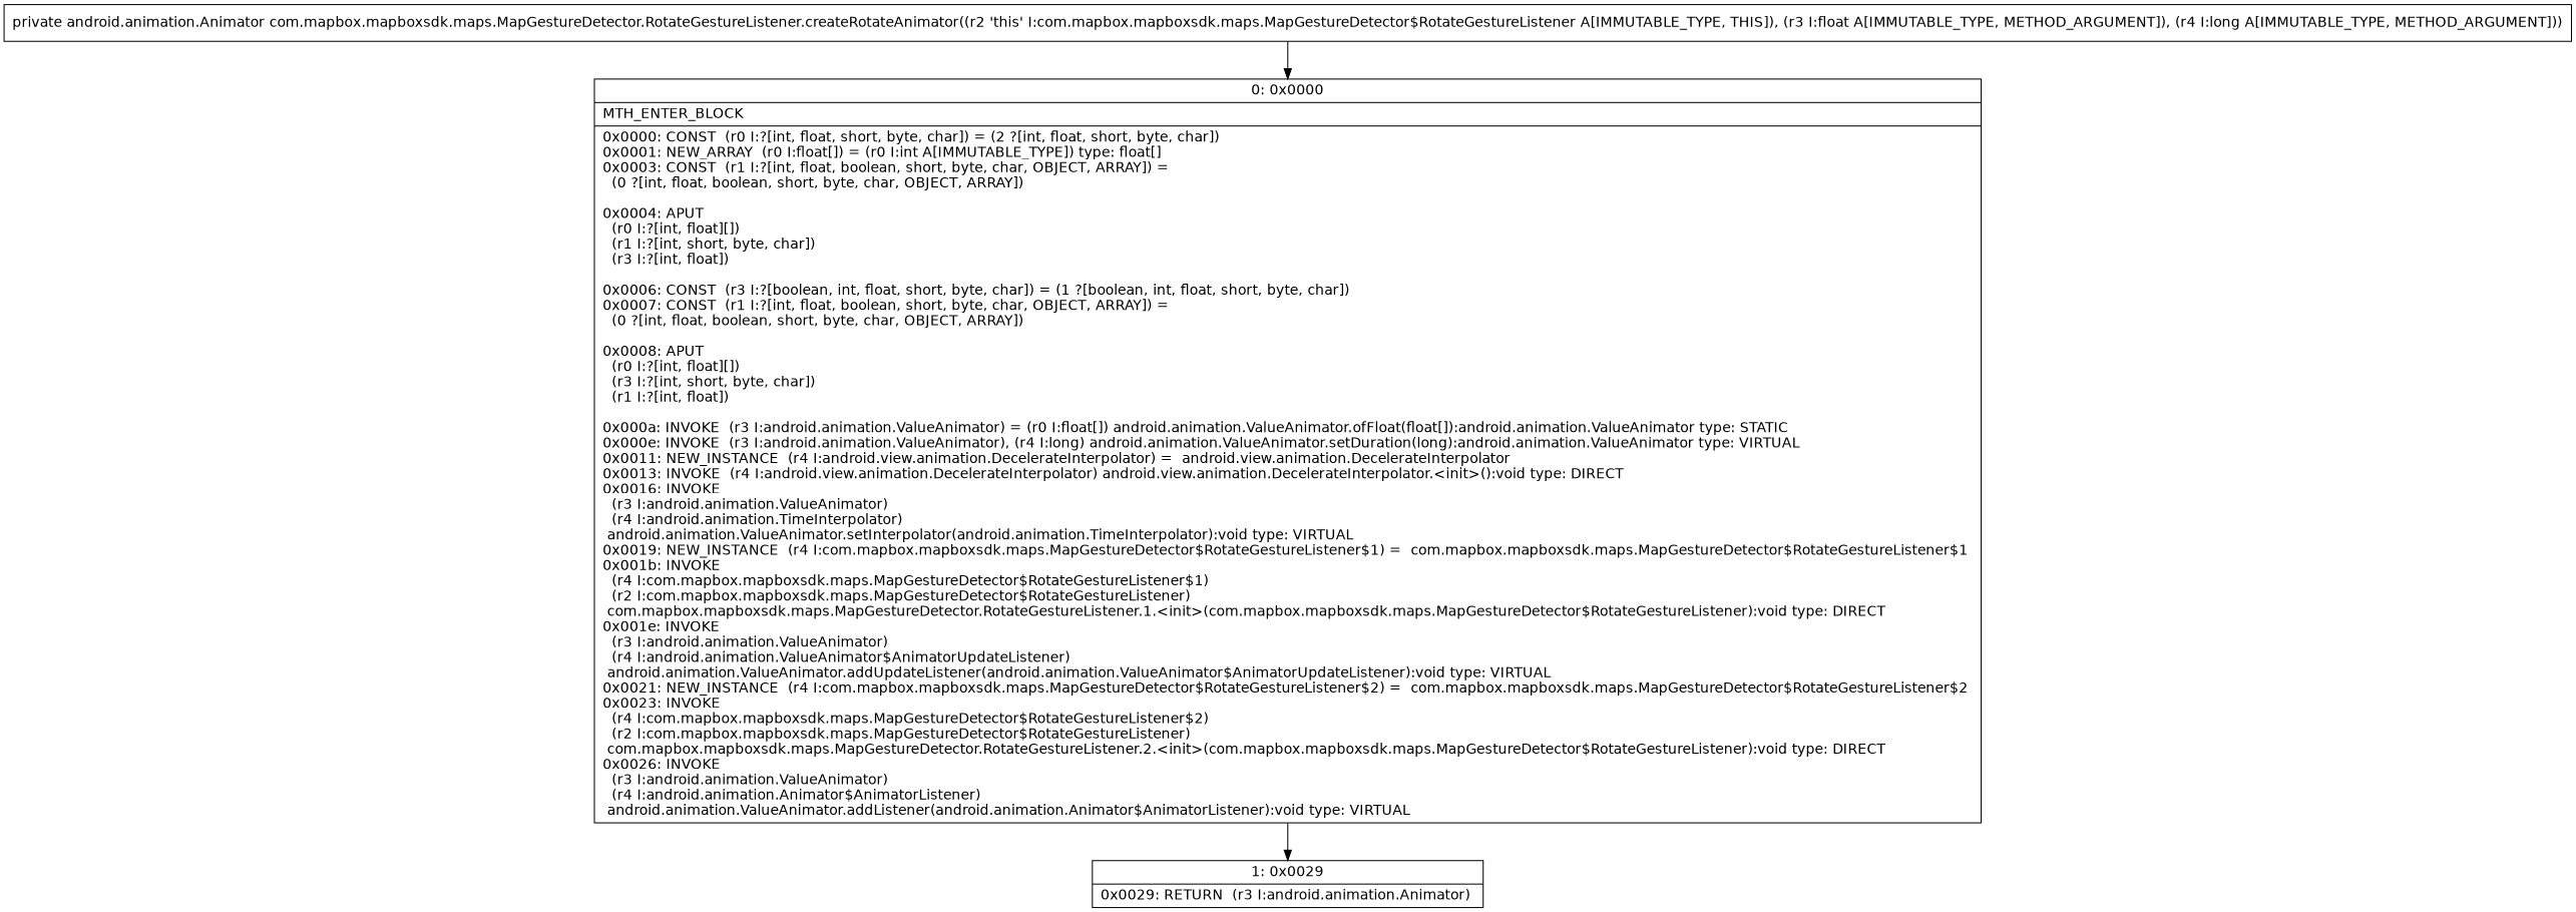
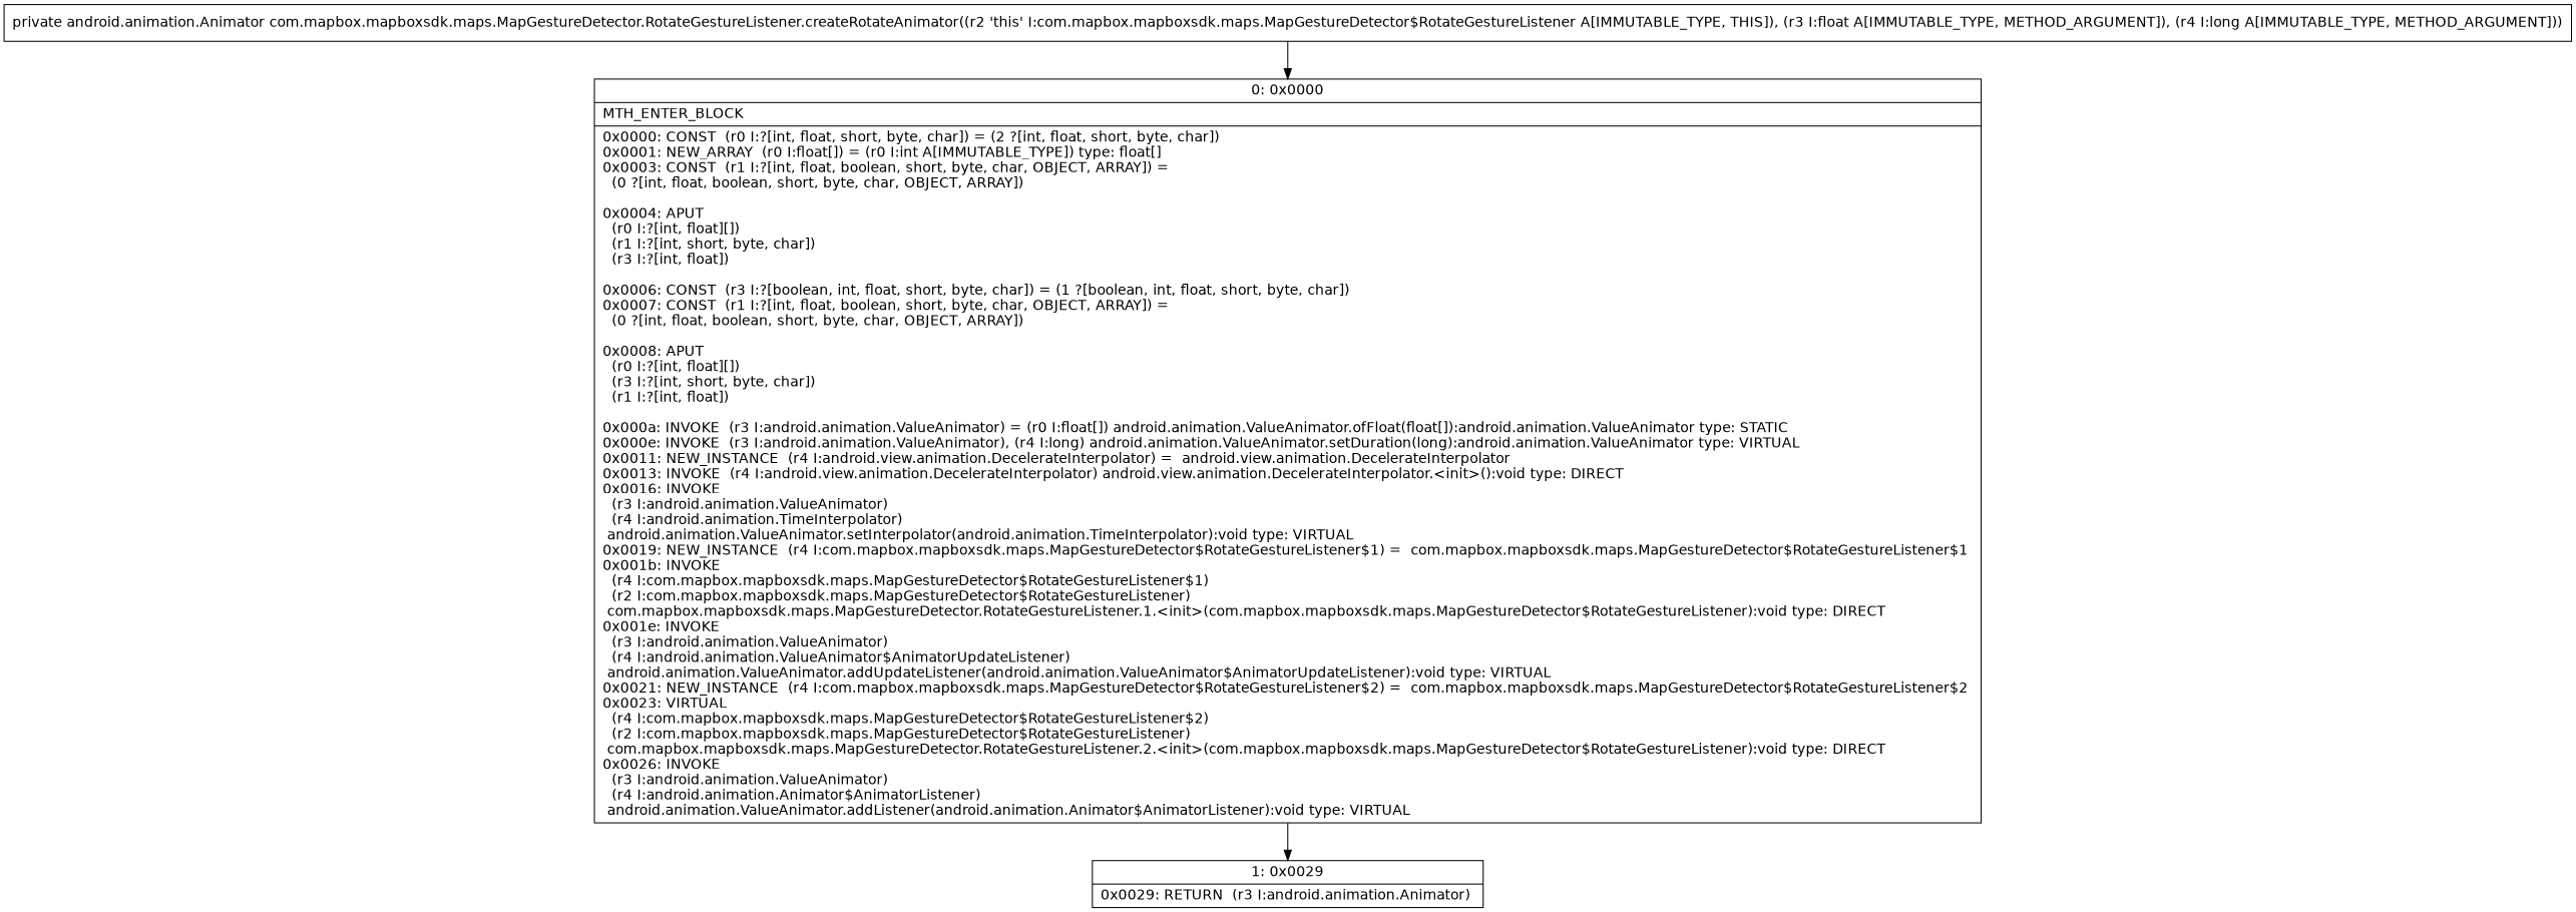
  digraph {
    fontname="DejaVu Sans"
    node [shape=record fontname="DejaVu Sans"]
    edge [fontname="DejaVu Sans"]
-   n1 [label="{0\:\ 0x0000|MTH_ENTER_BLOCK\l|0x0000: CONST  (r0 I:?[int, float, short, byte, char]) = (2 ?[int, float, short, byte, char]) \l0x0001: NEW_ARRAY  (r0 I:float[]) = (r0 I:int A[IMMUTABLE_TYPE]) type: float[] \l0x0003: CONST  (r1 I:?[int, float, boolean, short, byte, char, OBJECT, ARRAY]) = \l  (0 ?[int, float, boolean, short, byte, char, OBJECT, ARRAY])\l \l0x0004: APUT  \l  (r0 I:?[int, float][])\l  (r1 I:?[int, short, byte, char])\l  (r3 I:?[int, float])\l \l0x0006: CONST  (r3 I:?[boolean, int, float, short, byte, char]) = (1 ?[boolean, int, float, short, byte, char]) \l0x0007: CONST  (r1 I:?[int, float, boolean, short, byte, char, OBJECT, ARRAY]) = \l  (0 ?[int, float, boolean, short, byte, char, OBJECT, ARRAY])\l \l0x0008: APUT  \l  (r0 I:?[int, float][])\l  (r3 I:?[int, short, byte, char])\l  (r1 I:?[int, float])\l \l0x000a: INVOKE  (r3 I:android.animation.ValueAnimator) = (r0 I:float[]) android.animation.ValueAnimator.ofFloat(float[]):android.animation.ValueAnimator type: STATIC \l0x000e: INVOKE  (r3 I:android.animation.ValueAnimator), (r4 I:long) android.animation.ValueAnimator.setDuration(long):android.animation.ValueAnimator type: VIRTUAL \l0x0011: NEW_INSTANCE  (r4 I:android.view.animation.DecelerateInterpolator) =  android.view.animation.DecelerateInterpolator \l0x0013: INVOKE  (r4 I:android.view.animation.DecelerateInterpolator) android.view.animation.DecelerateInterpolator.\<init\>():void type: DIRECT \l0x0016: INVOKE  \l  (r3 I:android.animation.ValueAnimator)\l  (r4 I:android.animation.TimeInterpolator)\l android.animation.ValueAnimator.setInterpolator(android.animation.TimeInterpolator):void type: VIRTUAL \l0x0019: NEW_INSTANCE  (r4 I:com.mapbox.mapboxsdk.maps.MapGestureDetector$RotateGestureListener$1) =  com.mapbox.mapboxsdk.maps.MapGestureDetector$RotateGestureListener$1 \l0x001b: INVOKE  \l  (r4 I:com.mapbox.mapboxsdk.maps.MapGestureDetector$RotateGestureListener$1)\l  (r2 I:com.mapbox.mapboxsdk.maps.MapGestureDetector$RotateGestureListener)\l com.mapbox.mapboxsdk.maps.MapGestureDetector.RotateGestureListener.1.\<init\>(com.mapbox.mapboxsdk.maps.MapGestureDetector$RotateGestureListener):void type: DIRECT \l0x001e: INVOKE  \l  (r3 I:android.animation.ValueAnimator)\l  (r4 I:android.animation.ValueAnimator$AnimatorUpdateListener)\l android.animation.ValueAnimator.addUpdateListener(android.animation.ValueAnimator$AnimatorUpdateListener):void type: VIRTUAL \l0x0021: NEW_INSTANCE  (r4 I:com.mapbox.mapboxsdk.maps.MapGestureDetector$RotateGestureListener$2) =  com.mapbox.mapboxsdk.maps.MapGestureDetector$RotateGestureListener$2 \l0x0023: INVOKE  \l  (r4 I:com.mapbox.mapboxsdk.maps.MapGestureDetector$RotateGestureListener$2)\l  (r2 I:com.mapbox.mapboxsdk.maps.MapGestureDetector$RotateGestureListener)\l com.mapbox.mapboxsdk.maps.MapGestureDetector.RotateGestureListener.2.\<init\>(com.mapbox.mapboxsdk.maps.MapGestureDetector$RotateGestureListener):void type: DIRECT \l0x0026: INVOKE  \l  (r3 I:android.animation.ValueAnimator)\l  (r4 I:android.animation.Animator$AnimatorListener)\l android.animation.ValueAnimator.addListener(android.animation.Animator$AnimatorListener):void type: VIRTUAL \l}"]
+   n1 [label="{0\:\ 0x0000|MTH_ENTER_BLOCK\l|0x0000: CONST  (r0 I:?[int, float, short, byte, char]) = (2 ?[int, float, short, byte, char]) \l0x0001: NEW_ARRAY  (r0 I:float[]) = (r0 I:int A[IMMUTABLE_TYPE]) type: float[] \l0x0003: CONST  (r1 I:?[int, float, boolean, short, byte, char, OBJECT, ARRAY]) = \l  (0 ?[int, float, boolean, short, byte, char, OBJECT, ARRAY])\l \l0x0004: APUT  \l  (r0 I:?[int, float][])\l  (r1 I:?[int, short, byte, char])\l  (r3 I:?[int, float])\l \l0x0006: CONST  (r3 I:?[boolean, int, float, short, byte, char]) = (1 ?[boolean, int, float, short, byte, char]) \l0x0007: CONST  (r1 I:?[int, float, boolean, short, byte, char, OBJECT, ARRAY]) = \l  (0 ?[int, float, boolean, short, byte, char, OBJECT, ARRAY])\l \l0x0008: APUT  \l  (r0 I:?[int, float][])\l  (r3 I:?[int, short, byte, char])\l  (r1 I:?[int, float])\l \l0x000a: INVOKE  (r3 I:android.animation.ValueAnimator) = (r0 I:float[]) android.animation.ValueAnimator.ofFloat(float[]):android.animation.ValueAnimator type: STATIC \l0x000e: INVOKE  (r3 I:android.animation.ValueAnimator), (r4 I:long) android.animation.ValueAnimator.setDuration(long):android.animation.ValueAnimator type: VIRTUAL \l0x0011: NEW_INSTANCE  (r4 I:android.view.animation.DecelerateInterpolator) =  android.view.animation.DecelerateInterpolator \l0x0013: INVOKE  (r4 I:android.view.animation.DecelerateInterpolator) android.view.animation.DecelerateInterpolator.\<init\>():void type: DIRECT \l0x0016: INVOKE  \l  (r3 I:android.animation.ValueAnimator)\l  (r4 I:android.animation.TimeInterpolator)\l android.animation.ValueAnimator.setInterpolator(android.animation.TimeInterpolator):void type: VIRTUAL \l0x0019: NEW_INSTANCE  (r4 I:com.mapbox.mapboxsdk.maps.MapGestureDetector$RotateGestureListener$1) =  com.mapbox.mapboxsdk.maps.MapGestureDetector$RotateGestureListener$1 \l0x001b: INVOKE  \l  (r4 I:com.mapbox.mapboxsdk.maps.MapGestureDetector$RotateGestureListener$1)\l  (r2 I:com.mapbox.mapboxsdk.maps.MapGestureDetector$RotateGestureListener)\l com.mapbox.mapboxsdk.maps.MapGestureDetector.RotateGestureListener.1.\<init\>(com.mapbox.mapboxsdk.maps.MapGestureDetector$RotateGestureListener):void type: DIRECT \l0x001e: INVOKE  \l  (r3 I:android.animation.ValueAnimator)\l  (r4 I:android.animation.ValueAnimator$AnimatorUpdateListener)\l android.animation.ValueAnimator.addUpdateListener(android.animation.ValueAnimator$AnimatorUpdateListener):void type: VIRTUAL \l0x0021: NEW_INSTANCE  (r4 I:com.mapbox.mapboxsdk.maps.MapGestureDetector$RotateGestureListener$2) =  com.mapbox.mapboxsdk.maps.MapGestureDetector$RotateGestureListener$2 \l0x0023: VIRTUAL  \l  (r4 I:com.mapbox.mapboxsdk.maps.MapGestureDetector$RotateGestureListener$2)\l  (r2 I:com.mapbox.mapboxsdk.maps.MapGestureDetector$RotateGestureListener)\l com.mapbox.mapboxsdk.maps.MapGestureDetector.RotateGestureListener.2.\<init\>(com.mapbox.mapboxsdk.maps.MapGestureDetector$RotateGestureListener):void type: DIRECT \l0x0026: INVOKE  \l  (r3 I:android.animation.ValueAnimator)\l  (r4 I:android.animation.Animator$AnimatorListener)\l android.animation.ValueAnimator.addListener(android.animation.Animator$AnimatorListener):void type: VIRTUAL \l}"]
    n2 [label="{1\:\ 0x0029|0x0029: RETURN  (r3 I:android.animation.Animator) \l}"]
    n3 [label="{private android.animation.Animator com.mapbox.mapboxsdk.maps.MapGestureDetector.RotateGestureListener.createRotateAnimator((r2 'this' I:com.mapbox.mapboxsdk.maps.MapGestureDetector$RotateGestureListener A[IMMUTABLE_TYPE, THIS]), (r3 I:float A[IMMUTABLE_TYPE, METHOD_ARGUMENT]), (r4 I:long A[IMMUTABLE_TYPE, METHOD_ARGUMENT])) }"]
    n1 -> n2
    n3 -> n1
  }
